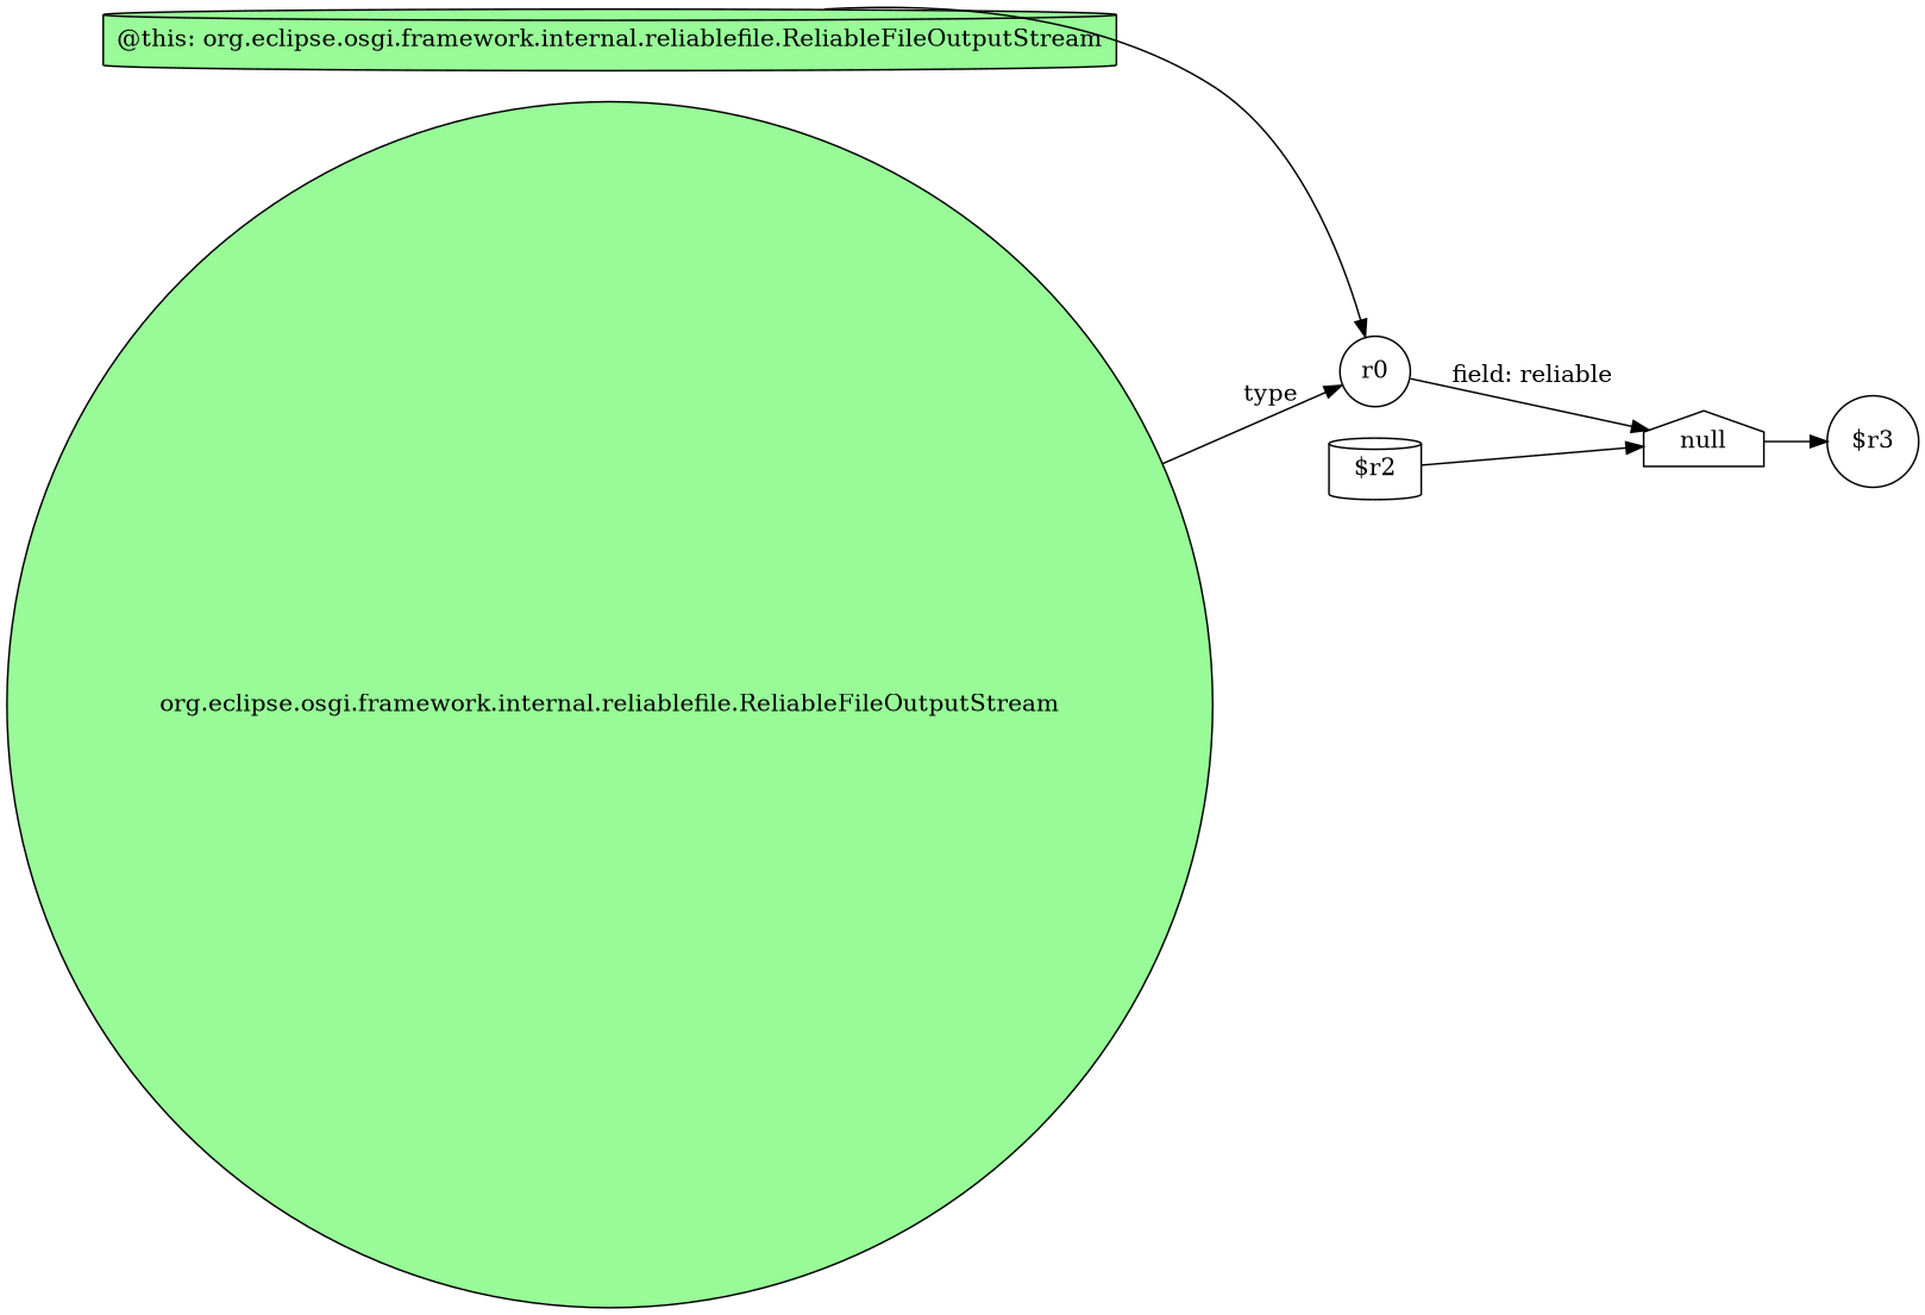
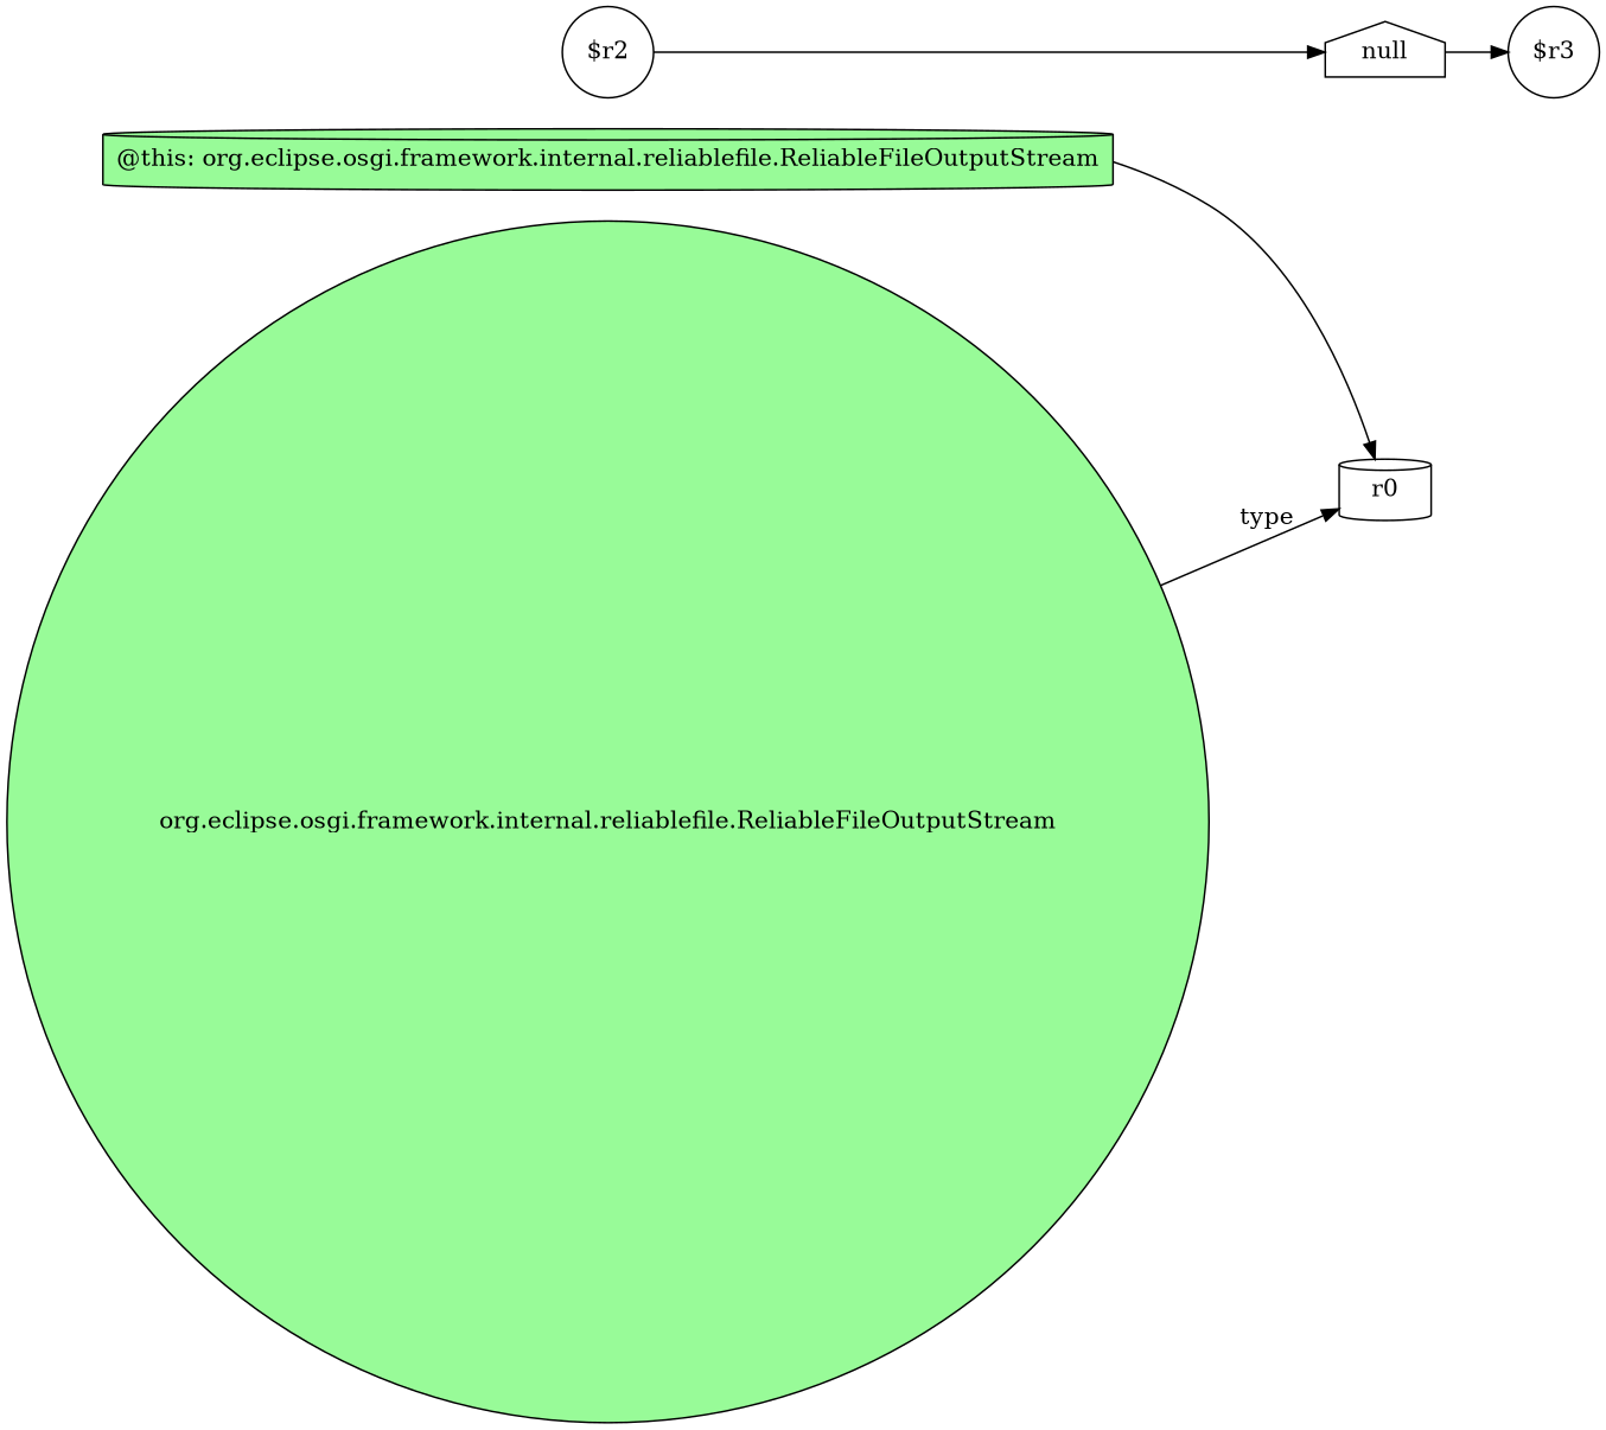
  digraph {
    rankdir=LR
    node [fillcolor=white shape=circle style=filled]
    n1 [fillcolor=palegreen label="@this: org.eclipse.osgi.framework.internal.reliablefile.ReliableFileOutputStream" shape=cylinder]
-   n2 [label=r0]
+   n2 [label=r0 shape=cylinder]
    n3 [label=null shape=house]
    n4 [label="$r3"]
-   n5 [label="$r2" shape=cylinder]
+   n5 [label="$r2"]
    n6 [fillcolor=palegreen label="org.eclipse.osgi.framework.internal.reliablefile.ReliableFileOutputStream"]
    n1 -> n2
-   n2 -> n3 [label="field: reliable"]
    n3 -> n4
    n5 -> n3
    n6 -> n2 [label=type]
  }
